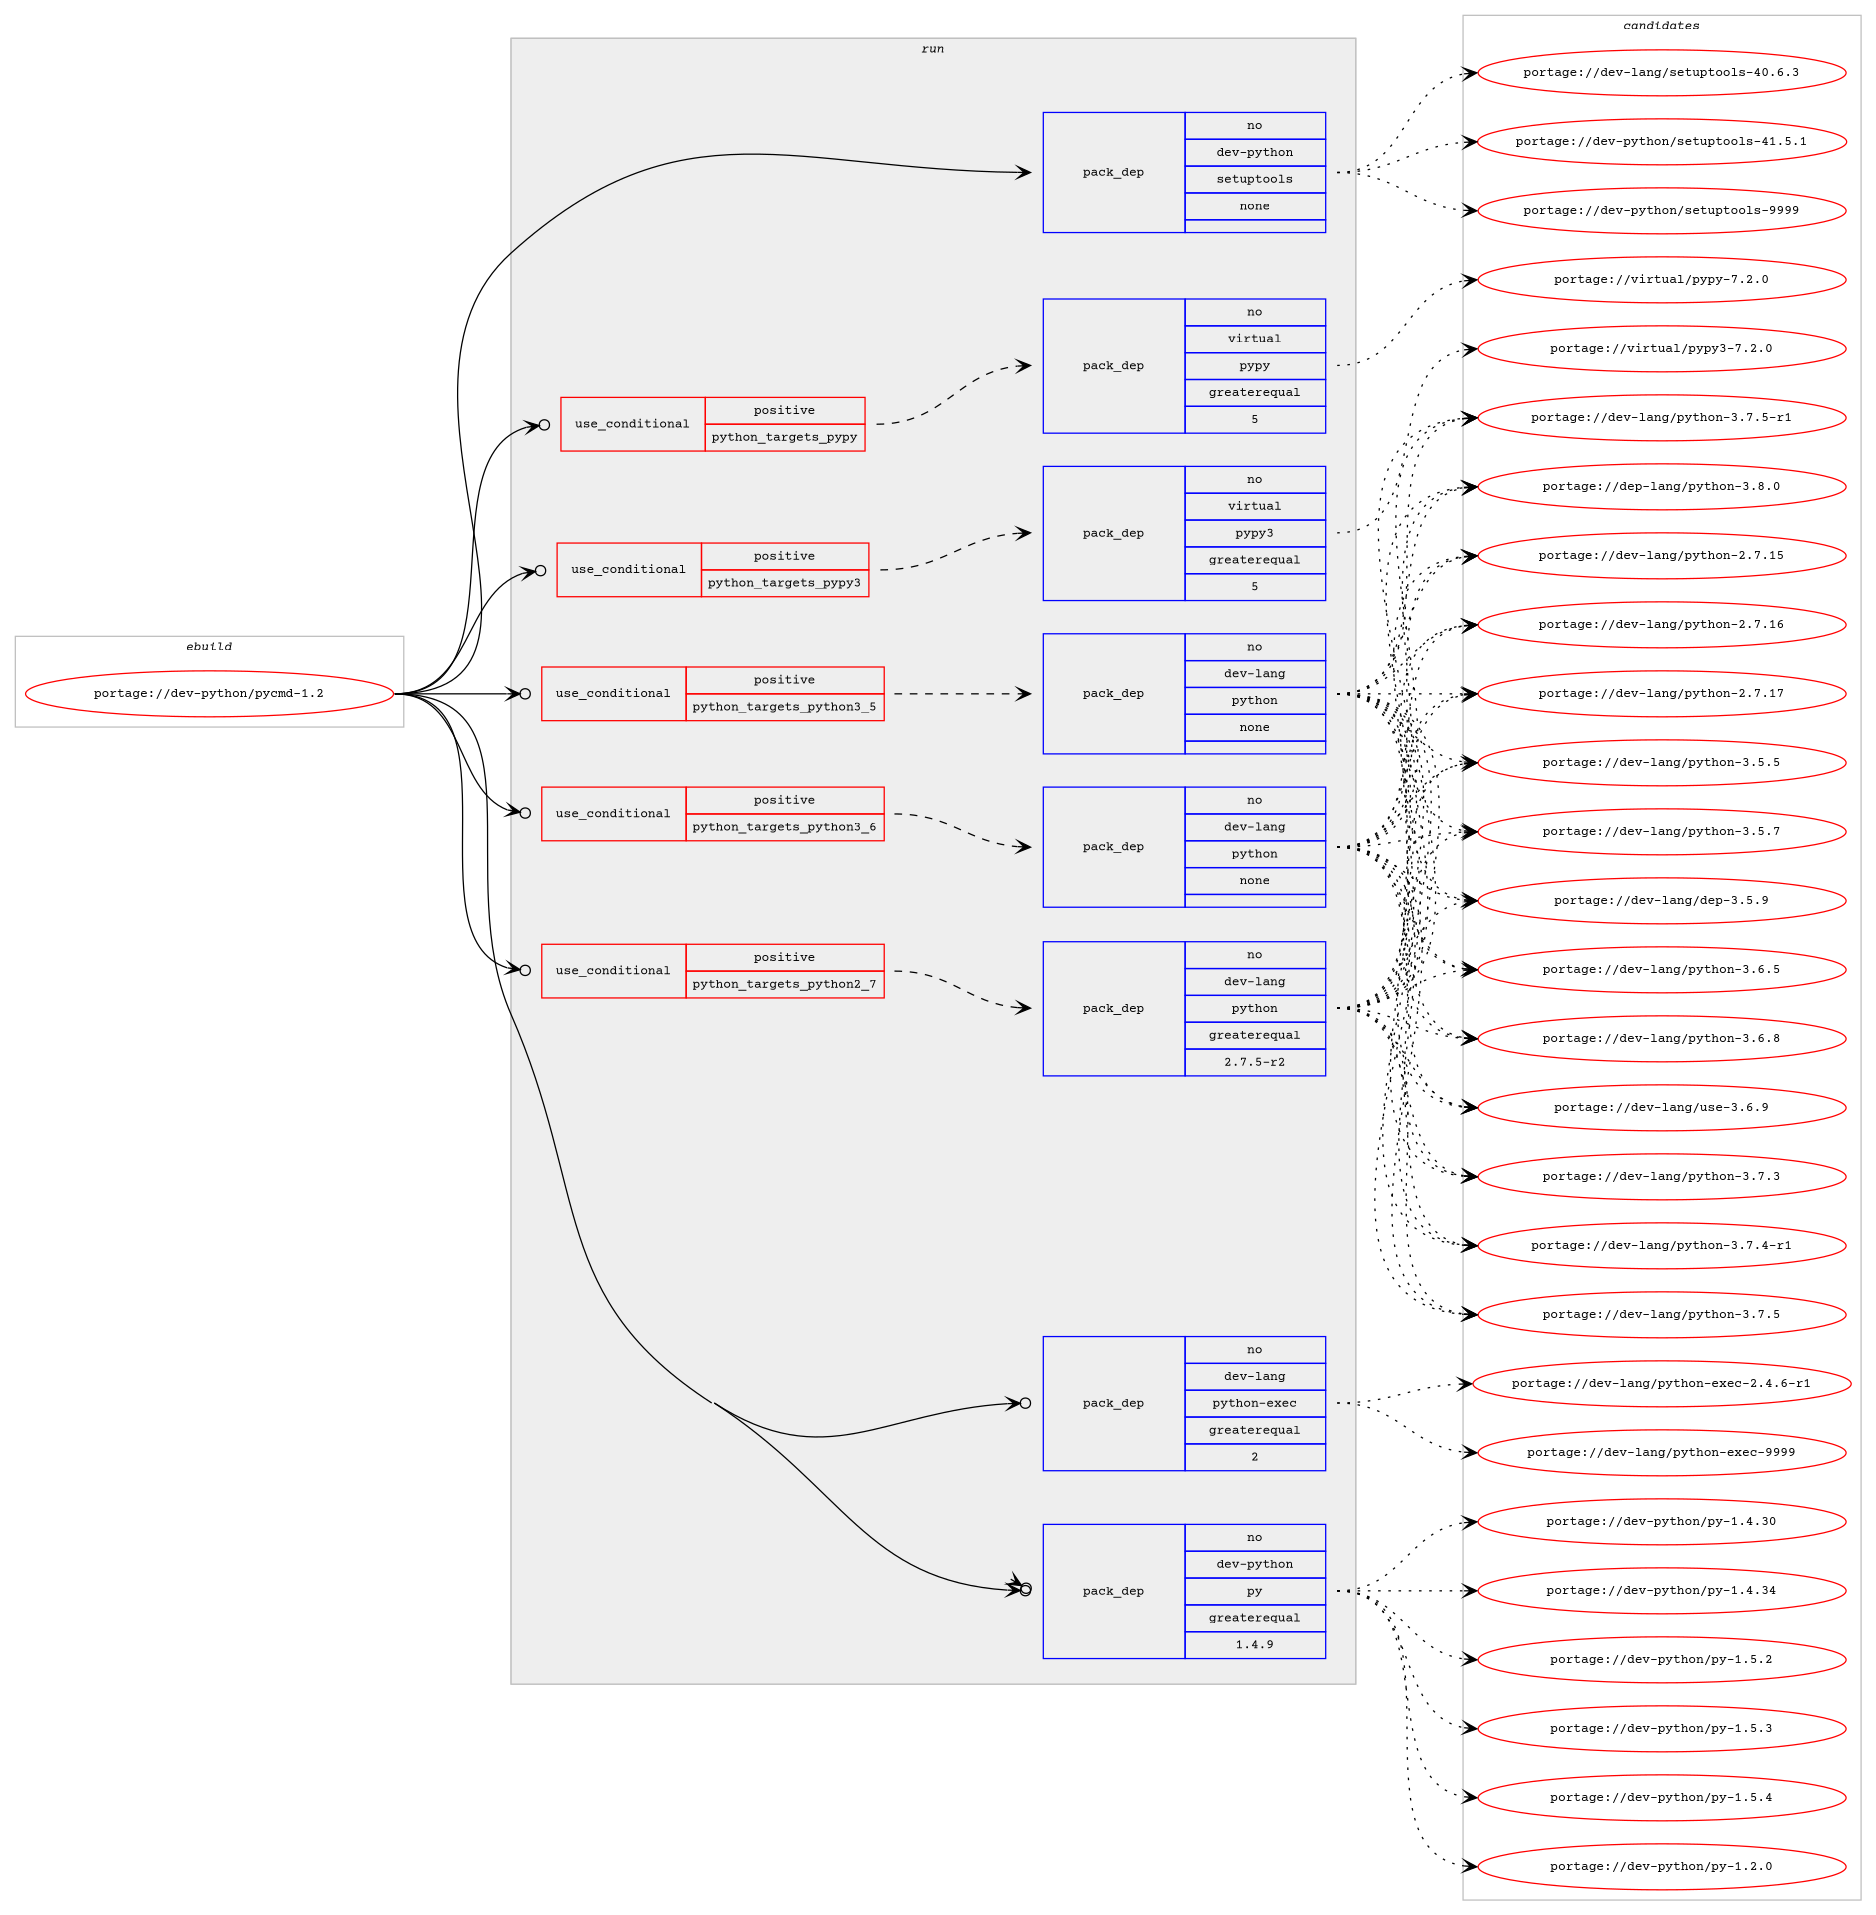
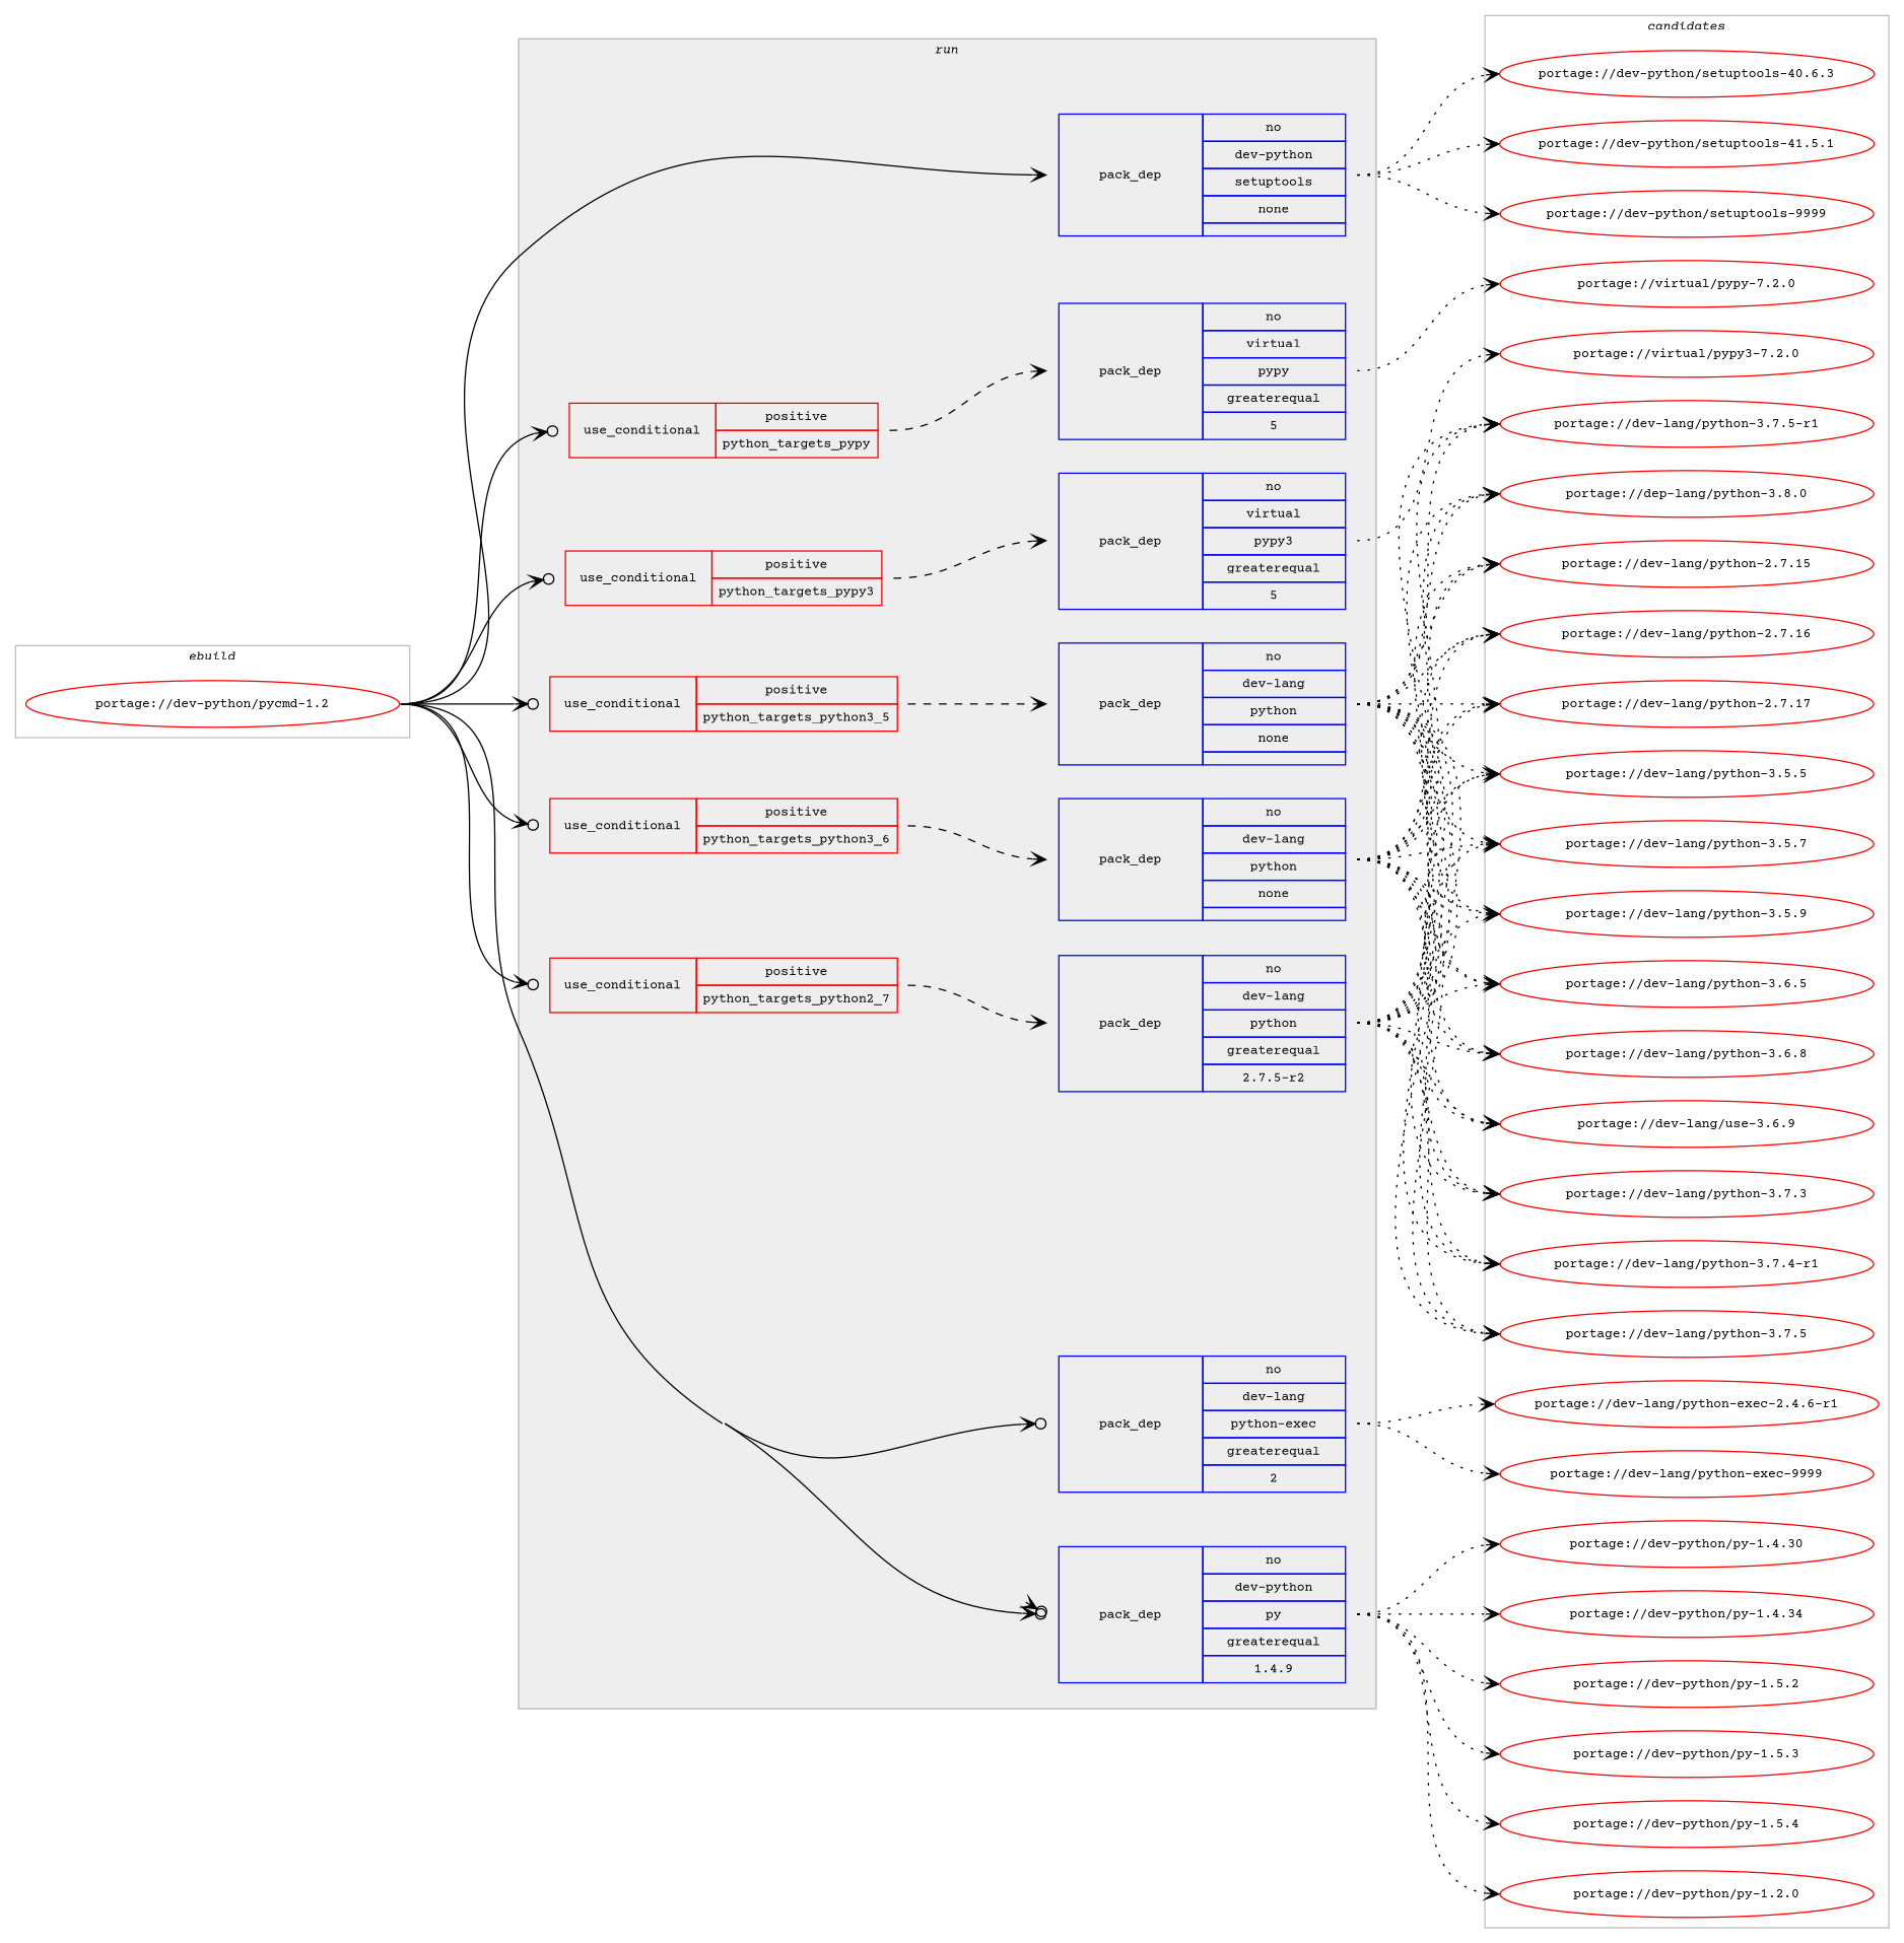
  digraph {
    compound=true
    concentrate=true
    fontname="Courier Prime"
    fontsize=10
    newrank=true
    rankdir=LR
    ranksep=1.5
    node [color=red fontname="Courier Prime" fontsize=10]
    edge [arrowhead=vee fontname="Courier Prime" headport=w style=dotted tailport=e weight=100]
    n1 [label="portage://dev-python/pycmd-1.2" width=4]
    n2 [color=blue label=<<TABLE BORDER="0" CELLBORDER="1" CELLSPACING="0" CELLPADDING="4" WIDTH="220"><TR><TD ROWSPAN="6" CELLPADDING="30">pack_dep</TD></TR><TR><TD WIDTH="110">no</TD></TR><TR><TD>dev-python</TD></TR><TR><TD>setuptools</TD></TR><TR><TD>none</TD></TR><TR><TD></TD></TR></TABLE>> shape=none]
    n3 [color=blue label=<<TABLE BORDER="0" CELLBORDER="1" CELLSPACING="0" CELLPADDING="4" WIDTH="220"><TR><TD ROWSPAN="6" CELLPADDING="30">pack_dep</TD></TR><TR><TD WIDTH="110">no</TD></TR><TR><TD>virtual</TD></TR><TR><TD>pypy</TD></TR><TR><TD>greaterequal</TD></TR><TR><TD>5</TD></TR></TABLE>> shape=none]
    n4 [label=<<TABLE BORDER="0" CELLBORDER="1" CELLSPACING="0" CELLPADDING="4"><TR><TD ROWSPAN="3" CELLPADDING="10">use_conditional</TD></TR><TR><TD>positive</TD></TR><TR><TD>python_targets_pypy</TD></TR></TABLE>> shape=none]
    n5 [color=blue label=<<TABLE BORDER="0" CELLBORDER="1" CELLSPACING="0" CELLPADDING="4" WIDTH="220"><TR><TD ROWSPAN="6" CELLPADDING="30">pack_dep</TD></TR><TR><TD WIDTH="110">no</TD></TR><TR><TD>virtual</TD></TR><TR><TD>pypy3</TD></TR><TR><TD>greaterequal</TD></TR><TR><TD>5</TD></TR></TABLE>> shape=none]
    n6 [label=<<TABLE BORDER="0" CELLBORDER="1" CELLSPACING="0" CELLPADDING="4"><TR><TD ROWSPAN="3" CELLPADDING="10">use_conditional</TD></TR><TR><TD>positive</TD></TR><TR><TD>python_targets_pypy3</TD></TR></TABLE>> shape=none]
    n7 [color=blue label=<<TABLE BORDER="0" CELLBORDER="1" CELLSPACING="0" CELLPADDING="4" WIDTH="220"><TR><TD ROWSPAN="6" CELLPADDING="30">pack_dep</TD></TR><TR><TD WIDTH="110">no</TD></TR><TR><TD>dev-lang</TD></TR><TR><TD>python</TD></TR><TR><TD>greaterequal</TD></TR><TR><TD>2.7.5-r2</TD></TR></TABLE>> shape=none]
    n8 [label=<<TABLE BORDER="0" CELLBORDER="1" CELLSPACING="0" CELLPADDING="4"><TR><TD ROWSPAN="3" CELLPADDING="10">use_conditional</TD></TR><TR><TD>positive</TD></TR><TR><TD>python_targets_python2_7</TD></TR></TABLE>> shape=none]
    n9 [color=blue label=<<TABLE BORDER="0" CELLBORDER="1" CELLSPACING="0" CELLPADDING="4" WIDTH="220"><TR><TD ROWSPAN="6" CELLPADDING="30">pack_dep</TD></TR><TR><TD WIDTH="110">no</TD></TR><TR><TD>dev-lang</TD></TR><TR><TD>python</TD></TR><TR><TD>none</TD></TR><TR><TD></TD></TR></TABLE>> shape=none]
    n10 [label=<<TABLE BORDER="0" CELLBORDER="1" CELLSPACING="0" CELLPADDING="4"><TR><TD ROWSPAN="3" CELLPADDING="10">use_conditional</TD></TR><TR><TD>positive</TD></TR><TR><TD>python_targets_python3_5</TD></TR></TABLE>> shape=none]
    n11 [color=blue label=<<TABLE BORDER="0" CELLBORDER="1" CELLSPACING="0" CELLPADDING="4" WIDTH="220"><TR><TD ROWSPAN="6" CELLPADDING="30">pack_dep</TD></TR><TR><TD WIDTH="110">no</TD></TR><TR><TD>dev-lang</TD></TR><TR><TD>python</TD></TR><TR><TD>none</TD></TR><TR><TD></TD></TR></TABLE>> shape=none]
    n12 [label=<<TABLE BORDER="0" CELLBORDER="1" CELLSPACING="0" CELLPADDING="4"><TR><TD ROWSPAN="3" CELLPADDING="10">use_conditional</TD></TR><TR><TD>positive</TD></TR><TR><TD>python_targets_python3_6</TD></TR></TABLE>> shape=none]
    n13 [color=blue label=<<TABLE BORDER="0" CELLBORDER="1" CELLSPACING="0" CELLPADDING="4" WIDTH="220"><TR><TD ROWSPAN="6" CELLPADDING="30">pack_dep</TD></TR><TR><TD WIDTH="110">no</TD></TR><TR><TD>dev-lang</TD></TR><TR><TD>python-exec</TD></TR><TR><TD>greaterequal</TD></TR><TR><TD>2</TD></TR></TABLE>> shape=none]
    n14 [color=blue label=<<TABLE BORDER="0" CELLBORDER="1" CELLSPACING="0" CELLPADDING="4" WIDTH="220"><TR><TD ROWSPAN="6" CELLPADDING="30">pack_dep</TD></TR><TR><TD WIDTH="110">no</TD></TR><TR><TD>dev-python</TD></TR><TR><TD>py</TD></TR><TR><TD>greaterequal</TD></TR><TR><TD>1.4.9</TD></TR></TABLE>> shape=none]
-   n15 [label="portage://dev-lang/setuptools-40.6.3" width=4]
+   n15 [label="portage://dev-python/setuptools-40.6.3" width=4]
    n16 [label="portage://dev-python/setuptools-41.5.1" width=4]
    n17 [label="portage://dev-python/setuptools-9999" width=4]
    n18 [label="portage://virtual/pypy-7.2.0" width=4]
    n19 [label="portage://virtual/pypy3-7.2.0" width=4]
    n20 [label="portage://dev-lang/python-2.7.15" width=4]
    n21 [label="portage://dev-lang/python-2.7.16" width=4]
    n22 [label="portage://dev-lang/python-2.7.17" width=4]
    n23 [label="portage://dev-lang/python-3.5.5" width=4]
    n24 [label="portage://dev-lang/python-3.5.7" width=4]
-   n25 [label="portage://dev-lang/dep-3.5.9" width=4]
+   n25 [label="portage://dev-lang/python-3.5.9" width=4]
    n26 [label="portage://dev-lang/python-3.6.5" width=4]
    n27 [label="portage://dev-lang/python-3.6.8" width=4]
    n28 [label="portage://dev-lang/use-3.6.9" width=4]
    n29 [label="portage://dev-lang/python-3.7.3" width=4]
    n30 [label="portage://dev-lang/python-3.7.4-r1" width=4]
    n31 [label="portage://dev-lang/python-3.7.5" width=4]
    n32 [label="portage://dev-lang/python-3.7.5-r1" width=4]
    n33 [label="portage://dep-lang/python-3.8.0" width=4]
    n34 [label="portage://dev-lang/python-exec-2.4.6-r1" width=4]
    n35 [label="portage://dev-lang/python-exec-9999" width=4]
    n36 [label="portage://dev-python/py-1.4.30" width=4]
    n37 [label="portage://dev-python/py-1.4.34" width=4]
    n38 [label="portage://dev-python/py-1.5.2" width=4]
    n39 [label="portage://dev-python/py-1.5.3" width=4]
    n40 [label="portage://dev-python/py-1.5.4" width=4]
    n41 [label="portage://dev-python/py-1.2.0" width=4]
    subgraph cluster_1 {
      color=gray
      label=<<i>ebuild</i>>
      rank=same
      n1
    }
    subgraph cluster_2 {
      color=gray
      label=<<i>dependencies</i>>
      subgraph cluster_3 {
        color=gray
        fillcolor="#eeeeee"
        label=<<i>compile</i>>
        style=filled
        subgraph sub_4 {
          color=gray
          fillcolor="#eeeeee"
          label=<<i>compile</i>>
          style=filled
          n2
        }
      }
      subgraph cluster_5 {
        color=gray
        fillcolor="#eeeeee"
        label=<<i>compile and run</i>>
        style=filled
        subgraph sub_6 {
          color=gray
          fillcolor="#eeeeee"
          label=<<i>compile and run</i>>
          style=filled
          n4
          subgraph sub_7 {
            color=gray
            fillcolor="#eeeeee"
            label=<<i>compile and run</i>>
            style=filled
            n3
          }
        }
        subgraph sub_8 {
          color=gray
          fillcolor="#eeeeee"
          label=<<i>compile and run</i>>
          style=filled
          n6
          subgraph sub_9 {
            color=gray
            fillcolor="#eeeeee"
            label=<<i>compile and run</i>>
            style=filled
            n5
          }
        }
        subgraph sub_10 {
          color=gray
          fillcolor="#eeeeee"
          label=<<i>compile and run</i>>
          style=filled
          n8
          subgraph sub_11 {
            color=gray
            fillcolor="#eeeeee"
            label=<<i>compile and run</i>>
            style=filled
            n7
          }
        }
        subgraph sub_12 {
          color=gray
          fillcolor="#eeeeee"
          label=<<i>compile and run</i>>
          style=filled
          n10
          subgraph sub_13 {
            color=gray
            fillcolor="#eeeeee"
            label=<<i>compile and run</i>>
            style=filled
            n9
          }
        }
        subgraph sub_14 {
          color=gray
          fillcolor="#eeeeee"
          label=<<i>compile and run</i>>
          style=filled
          n12
          subgraph sub_15 {
            color=gray
            fillcolor="#eeeeee"
            label=<<i>compile and run</i>>
            style=filled
            n11
          }
        }
        subgraph sub_16 {
          color=gray
          fillcolor="#eeeeee"
          label=<<i>compile and run</i>>
          style=filled
          n13
        }
        subgraph sub_17 {
          color=gray
          fillcolor="#eeeeee"
          label=<<i>compile and run</i>>
          style=filled
          n14
        }
      }
      subgraph cluster_18 {
        color=gray
        fillcolor="#eeeeee"
        label=<<i>run</i>>
        style=filled
      }
    }
    subgraph cluster_19 {
      color=gray
      label=<<i>candidates</i>>
      rank=same
      subgraph sub_20 {
        color=black
        label=<<i>candidates</i>>
        nodesep=1
        rank=same
        n15
        n16
        n17
      }
      subgraph sub_21 {
        color=black
        label=<<i>candidates</i>>
        nodesep=1
        rank=same
        n18
      }
      subgraph sub_22 {
        color=black
        label=<<i>candidates</i>>
        nodesep=1
        rank=same
        n19
      }
      subgraph sub_23 {
        color=black
        label=<<i>candidates</i>>
        nodesep=1
        rank=same
        n20
        n21
        n22
        n23
        n24
        n25
        n26
        n27
        n28
        n29
        n30
        n31
        n32
        n33
      }
      subgraph sub_24 {
        color=black
        label=<<i>candidates</i>>
        nodesep=1
        rank=same
        n20
        n21
        n22
        n23
        n24
        n25
        n26
        n27
        n28
        n29
        n30
        n31
        n32
        n33
      }
      subgraph sub_25 {
        color=black
        label=<<i>candidates</i>>
        nodesep=1
        rank=same
        n20
        n21
        n22
        n23
        n24
        n25
        n26
        n27
        n28
        n29
        n30
        n31
        n32
        n33
      }
      subgraph sub_26 {
        color=black
        label=<<i>candidates</i>>
        nodesep=1
        rank=same
        n34
        n35
      }
      subgraph sub_27 {
        color=black
        label=<<i>candidates</i>>
        nodesep=1
        rank=same
        n36
        n37
        n38
        n39
        n40
        n41
      }
    }
    n1 -> n2 [style=solid weight=20]
    n1 -> n4 [arrowhead=odotvee style=solid weight=20]
    n1 -> n6 [arrowhead=odotvee style=solid weight=20]
    n1 -> n8 [arrowhead=odotvee style=solid weight=20]
    n1 -> n10 [arrowhead=odotvee style=solid weight=20]
    n1 -> n12 [arrowhead=odotvee style=solid weight=20]
    n1 -> n13 [arrowhead=odotvee style=solid weight=20]
    n1 -> n14 [arrowhead=odotvee style=solid weight=20]
    n2 -> n15
    n2 -> n16
    n2 -> n17
    n3 -> n18
    n4 -> n3 [style=dashed weight=20]
    n5 -> n19
    n6 -> n5 [style=dashed weight=20]
    n7 -> n20
    n7 -> n21
    n7 -> n22
    n7 -> n23
    n7 -> n24
    n7 -> n25
    n7 -> n26
    n7 -> n27
    n7 -> n28
    n7 -> n29
    n7 -> n30
    n7 -> n31
    n7 -> n32
    n7 -> n33
    n8 -> n7 [style=dashed weight=20]
    n9 -> n20
    n9 -> n21
    n9 -> n22
    n9 -> n23
    n9 -> n24
    n9 -> n25
    n9 -> n26
    n9 -> n27
    n9 -> n28
    n9 -> n29
    n9 -> n30
    n9 -> n31
    n9 -> n32
    n9 -> n33
    n10 -> n9 [style=dashed weight=20]
    n11 -> n20
    n11 -> n21
    n11 -> n22
    n11 -> n23
    n11 -> n24
    n11 -> n25
    n11 -> n26
    n11 -> n27
    n11 -> n28
    n11 -> n29
    n11 -> n30
    n11 -> n31
    n11 -> n32
    n11 -> n33
    n12 -> n11 [style=dashed weight=20]
    n13 -> n34
    n13 -> n35
    n14 -> n36
    n14 -> n37
    n14 -> n38
    n14 -> n39
    n14 -> n40
    n14 -> n41
  }
